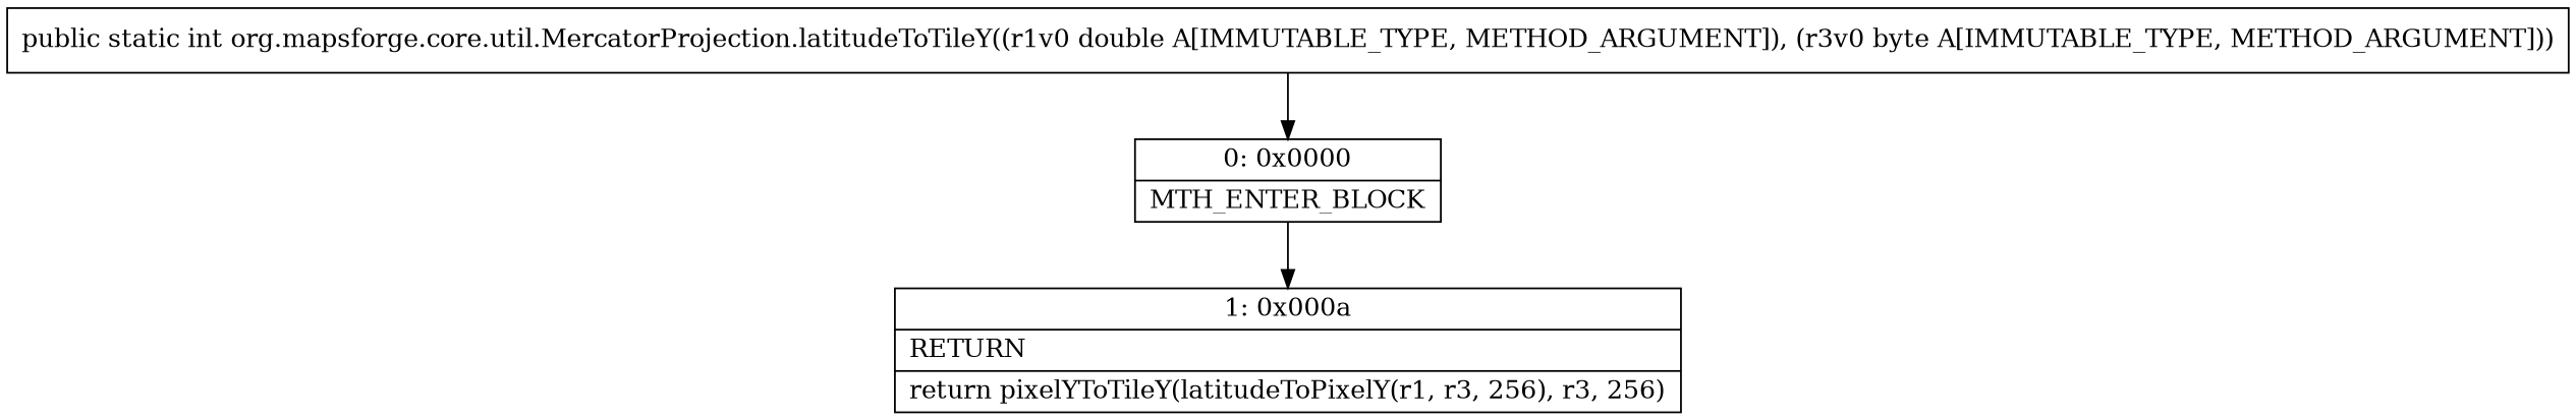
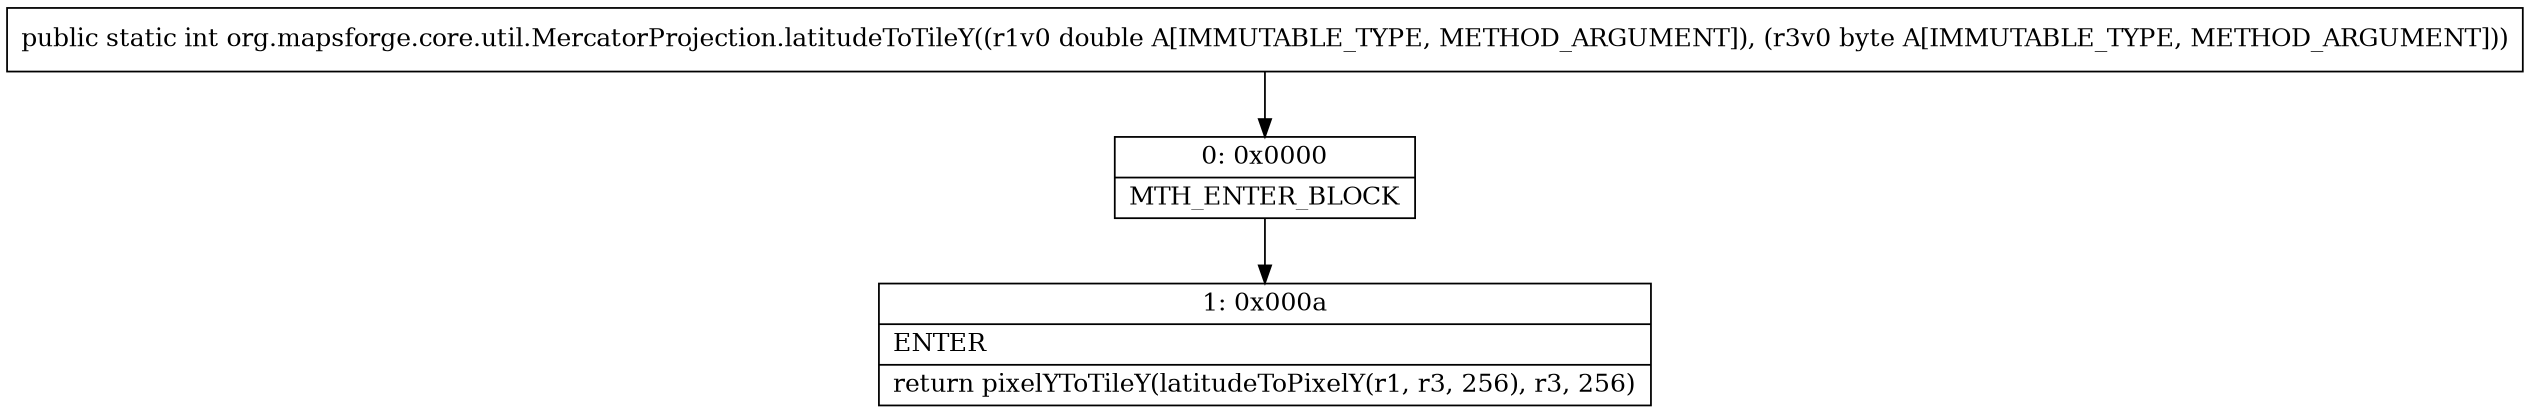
  digraph {
    node [shape=record]
    n1 [label="{0\:\ 0x0000|MTH_ENTER_BLOCK\l}"]
-   n2 [label="{1\:\ 0x000a|RETURN\l|return pixelYToTileY(latitudeToPixelY(r1, r3, 256), r3, 256)\l}"]
+   n2 [label="{1\:\ 0x000a|ENTER\l|return pixelYToTileY(latitudeToPixelY(r1, r3, 256), r3, 256)\l}"]
    n3 [label="{public static int org.mapsforge.core.util.MercatorProjection.latitudeToTileY((r1v0 double A[IMMUTABLE_TYPE, METHOD_ARGUMENT]), (r3v0 byte A[IMMUTABLE_TYPE, METHOD_ARGUMENT])) }"]
    n1 -> n2
    n3 -> n1
  }
